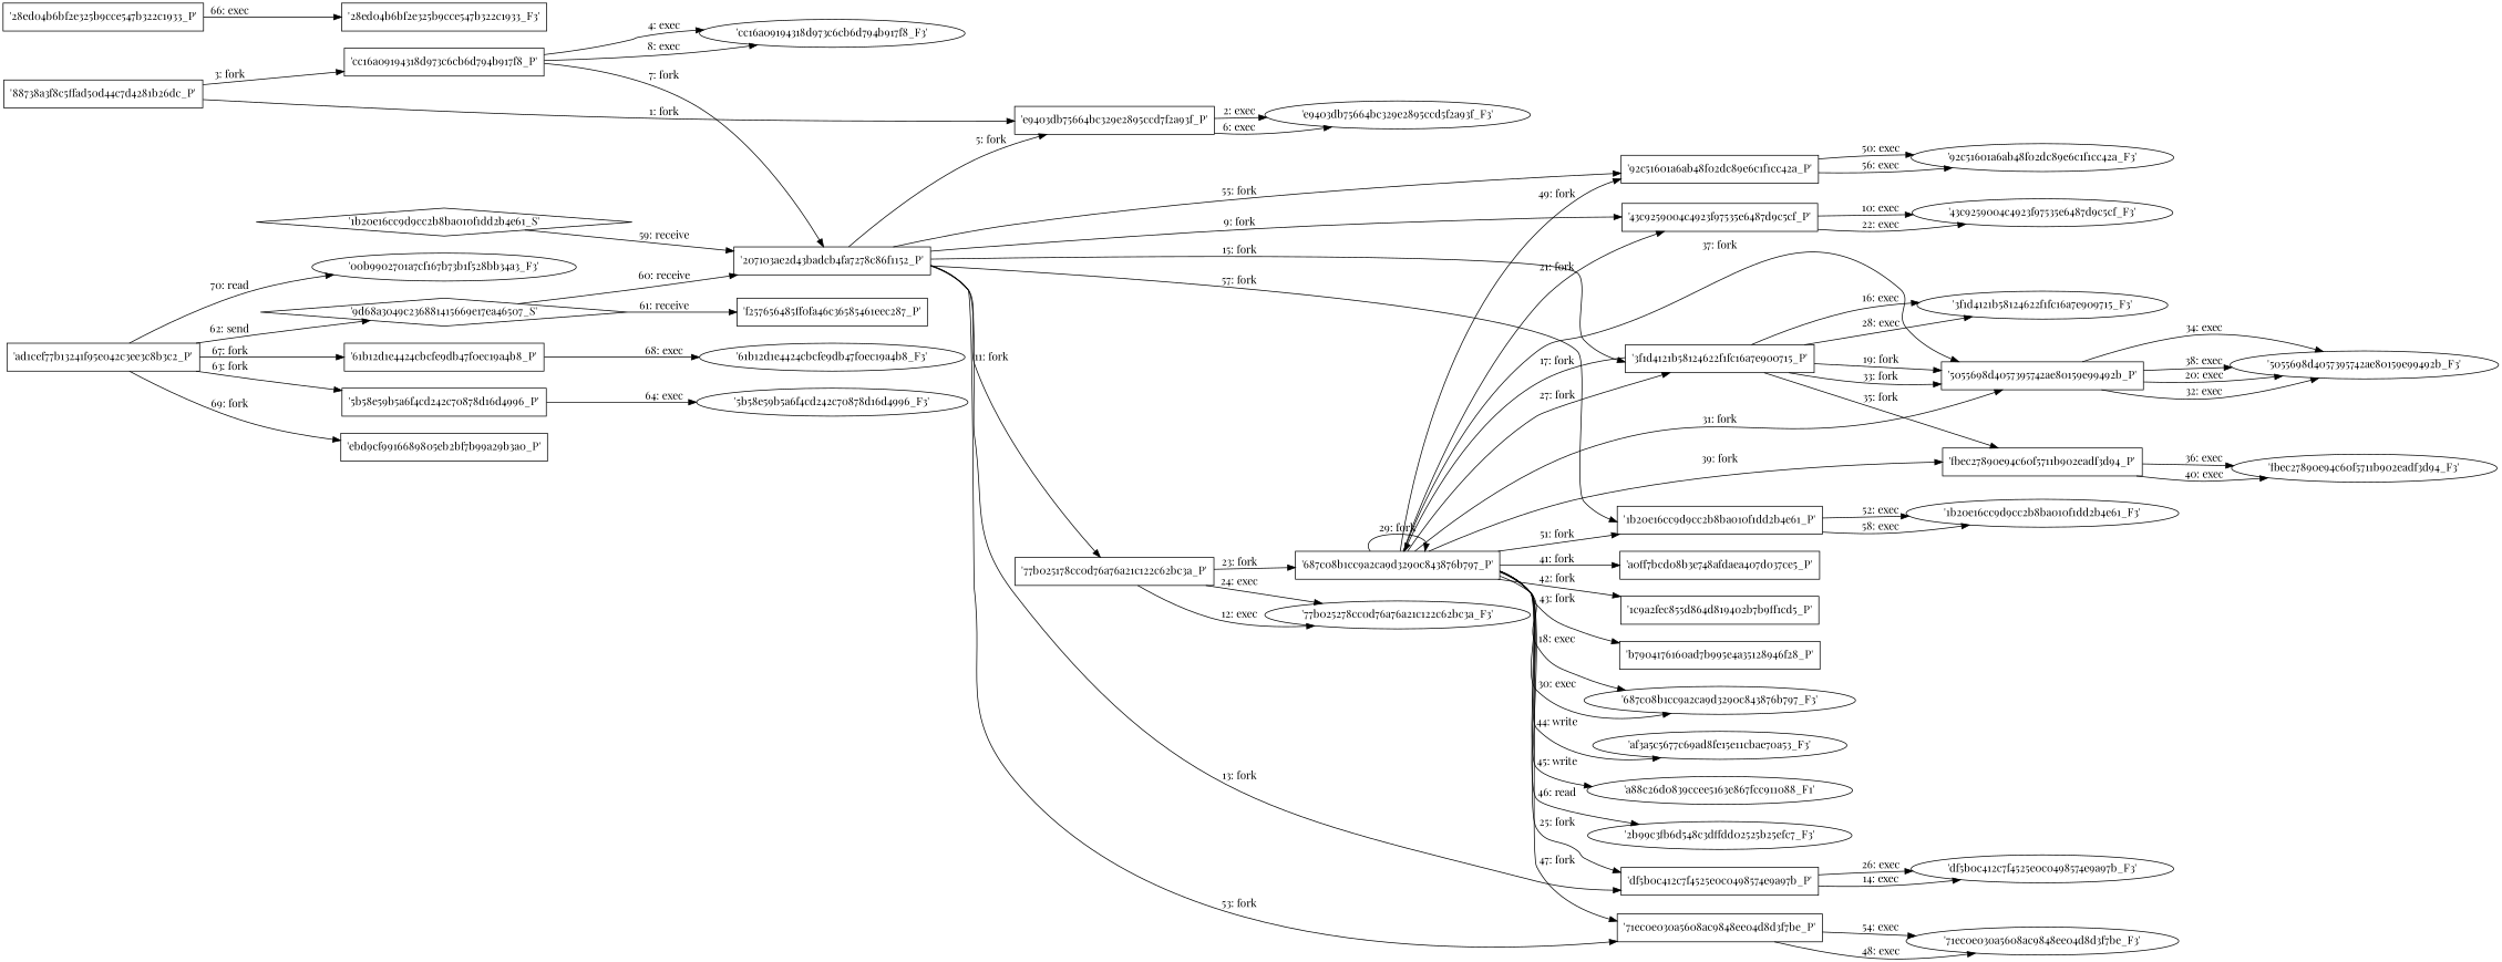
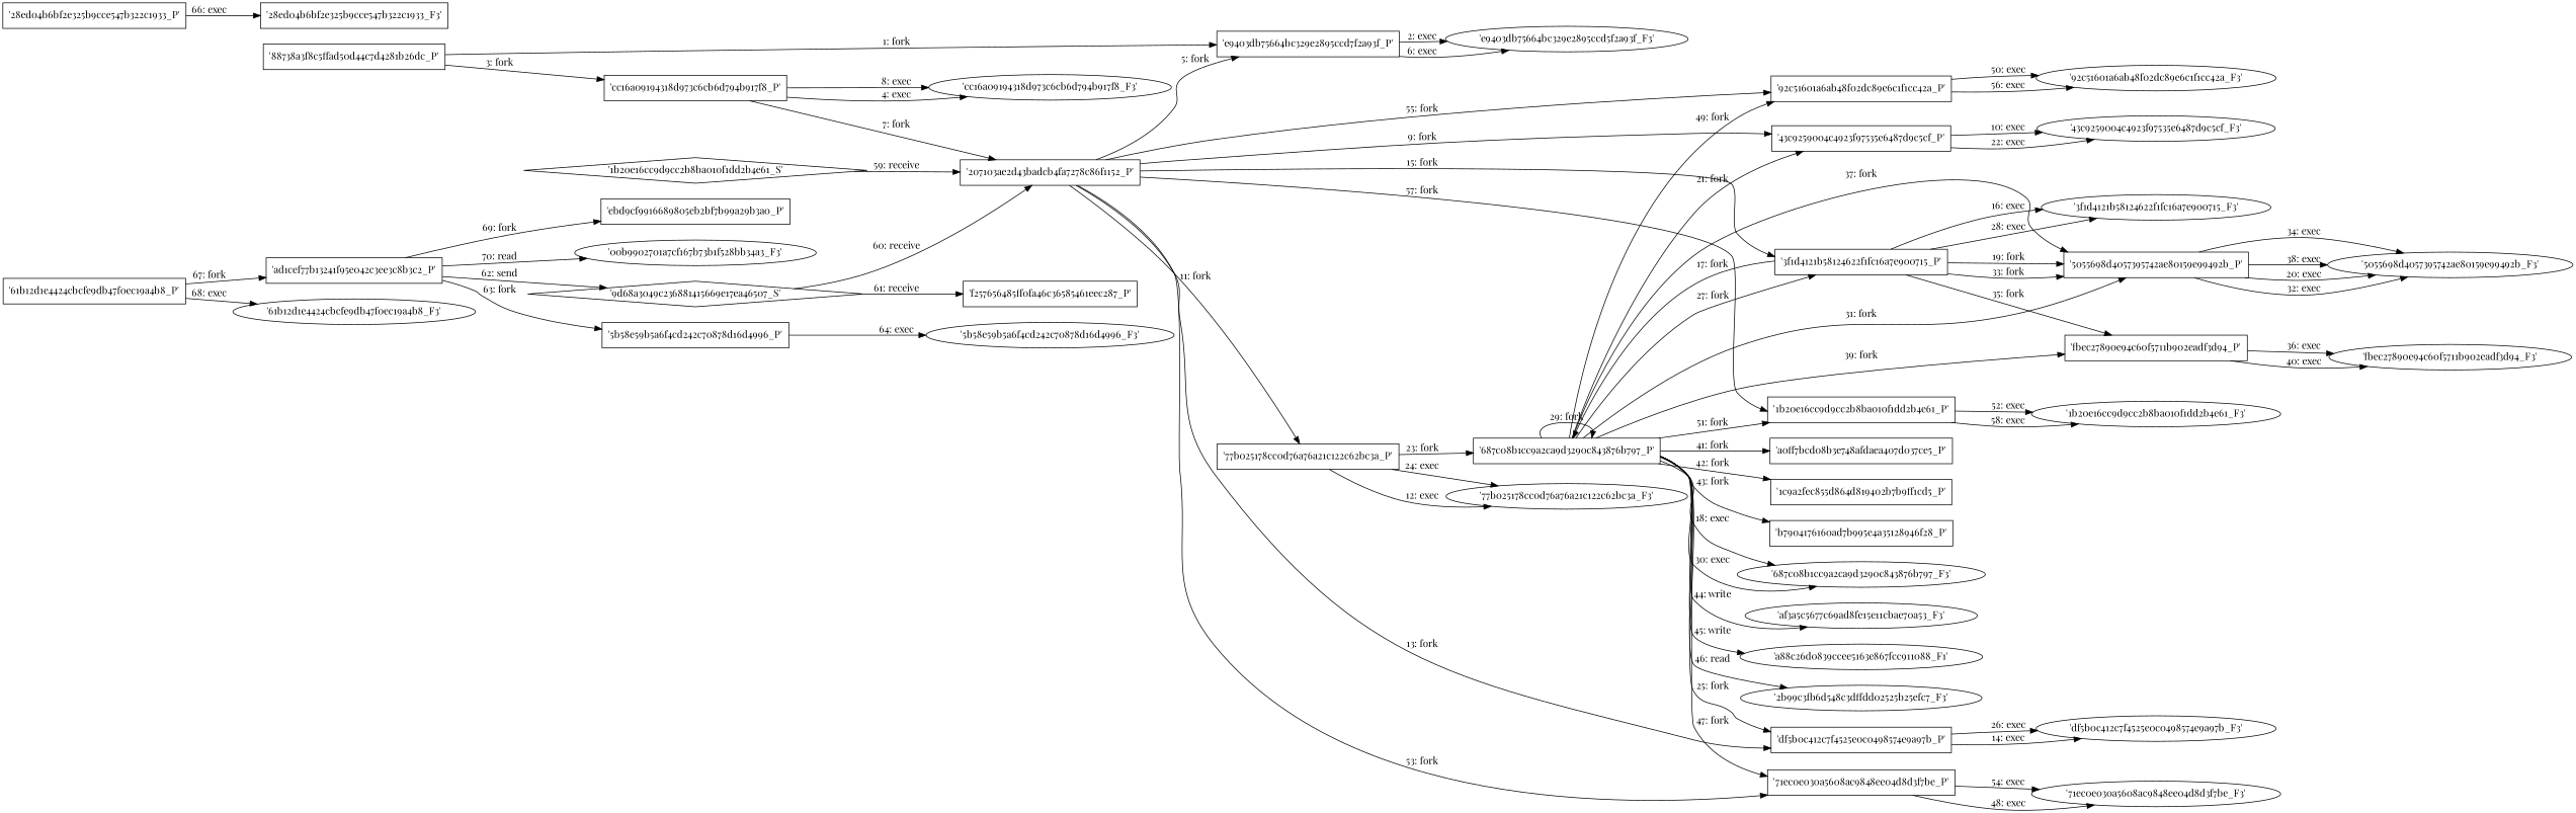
  digraph {
    engine=neato
    fixedsize=false
    fontname="Playfair Display"
    fontsize=10
    nodesep=0.3
    rankdir=LR
    ranksep=0
    splines=true
    node [fontname="Playfair Display" node_type=Process shape=box]
    edge [fontname="Playfair Display"]
    n1 [label="'e9403db75664bc329e2895ccd7f2a93f_P'"]
    "'88738a3f8c5ffad50d44c7d4281b26dc_P'"
    "'cc16a09194318d973c6cb6d794b917f8_P'"
    "'e9403db75664bc329e2895ccd5f2a93f_F3'" [node_type=File shape=ellipse]
    "'cc16a09194318d973c6cb6d794b917f8_F3'" [node_type=File shape=ellipse]
    "'207103ae2d43badcb4fa7278c86f1152_P'"
    "'43c9259004c4923f97535e6487d9c5cf_P'"
    "'77b025178cc0d76a76a21c122c62bc3a_P'"
    "'df5b0c412c7f4525e0c0498574e9a97b_P'"
    "'3f1d4121b58124622f1fc16a7e900715_P'"
    "'71ec0e030a5608ac9848ee04d8d3f7be_P'"
    "'92c51601a6ab48f02dc89e6c1f1cc42a_P'"
    "'1b20e16cc9d9cc2b8ba010f1dd2b4e61_P'"
    "'43c9259004c4923f97535e6487d9c5cf_F3'" [node_type=File shape=ellipse]
-   "'77b025178cc0d76a76a21c122c62bc3a_F3'" [node_type=File shape=ellipse label="'77b025278cc0d76a76a21c122c62bc3a_F3'"]
+   "'77b025178cc0d76a76a21c122c62bc3a_F3'" [node_type=File shape=ellipse]
    "'687c08b1cc9a2ca9d3290c843876b797_P'"
    "'df5b0c412c7f4525e0c0498574e9a97b_F3'" [node_type=File shape=ellipse]
-   "'3f1d4121b58124622f1fc16a7e900715_F3'" [node_type=File shape=ellipse label="'3f1d4121b58124622f1fc16a7e909715_F3'"]
+   "'3f1d4121b58124622f1fc16a7e900715_F3'" [node_type=File shape=ellipse]
    "'5055698d4057395742ae80159e99492b_P'"
    "'fbec27890e94c60f5711b902eadf3d94_P'"
    "'71ec0e030a5608ac9848ee04d8d3f7be_F3'" [node_type=File shape=ellipse]
    "'92c51601a6ab48f02dc89e6c1f1cc42a_F3'" [node_type=File shape=ellipse]
    "'1b20e16cc9d9cc2b8ba010f1dd2b4e61_F3'" [node_type=File shape=ellipse]
    "'687c08b1cc9a2ca9d3290c843876b797_F3'" [node_type=File shape=ellipse]
    "'a0ff7bcd08b3e748afdaea407d037ce5_P'"
    "'1c9a2fec855d864d819402b7b9ff1cd5_P'"
    "'b7904176160ad7b995e4a35128946f28_P'"
    "'af3a5c5677c69ad8fe15e11cbae70a53_F3'" [node_type=file shape=ellipse]
    "'a88c26d0839ccee5163e867fcc911088_F1'" [node_type=file shape=ellipse]
    "'2b99c3fb6d548c3dffdd02525b25efc7_F3'" [node_type=file shape=ellipse]
    "'5055698d4057395742ae80159e99492b_F3'" [node_type=File shape=ellipse]
    "'fbec27890e94c60f5711b902eadf3d94_F3'" [node_type=File shape=ellipse]
    "'1b20e16cc9d9cc2b8ba010f1dd2b4e61_S'" [node_type=Socket shape=diamond]
    n34 [label="'9d68a3049c236881415669e17ea46507_S'" node_type=Socket shape=diamond]
    "'f257656485ff0fa46c36585461eec287_P'"
    "'ad1cef77b13241f95e042c3ee3c8b3c2_P'"
    "'5b58e59b5a6f4cd242c70878d16d4996_P'"
    "'61b12d1e4424cbcfe9db47f0ec19a4b8_P'"
    "'ebd9cf9916689805eb2bf7b99a29b3a0_P'"
    "'00b9902701a7cf167b73b1f528bb34a3_F3'" [node_type=file shape=ellipse]
    "'5b58e59b5a6f4cd242c70878d16d4996_F3'" [node_type=File shape=ellipse]
    "'28ed04b6bf2e325b9cce547b322c1933_F3'" [node_type=File]
    "'28ed04b6bf2e325b9cce547b322c1933_P'"
    "'61b12d1e4424cbcfe9db47f0ec19a4b8_F3'" [node_type=File shape=ellipse]
    n1 -> "'e9403db75664bc329e2895ccd5f2a93f_F3'" [label="2: exec"]
    n1 -> "'e9403db75664bc329e2895ccd5f2a93f_F3'" [label="6: exec"]
    "'88738a3f8c5ffad50d44c7d4281b26dc_P'" -> n1 [label="1: fork"]
    "'88738a3f8c5ffad50d44c7d4281b26dc_P'" -> "'cc16a09194318d973c6cb6d794b917f8_P'" [label="3: fork"]
    "'cc16a09194318d973c6cb6d794b917f8_P'" -> "'cc16a09194318d973c6cb6d794b917f8_F3'" [label="4: exec"]
    "'cc16a09194318d973c6cb6d794b917f8_P'" -> "'cc16a09194318d973c6cb6d794b917f8_F3'" [label="8: exec"]
    "'cc16a09194318d973c6cb6d794b917f8_P'" -> "'207103ae2d43badcb4fa7278c86f1152_P'" [label="7: fork"]
    "'207103ae2d43badcb4fa7278c86f1152_P'" -> n1 [label="5: fork"]
    "'207103ae2d43badcb4fa7278c86f1152_P'" -> "'43c9259004c4923f97535e6487d9c5cf_P'" [label="9: fork"]
    "'207103ae2d43badcb4fa7278c86f1152_P'" -> "'77b025178cc0d76a76a21c122c62bc3a_P'" [label="11: fork"]
    "'207103ae2d43badcb4fa7278c86f1152_P'" -> "'df5b0c412c7f4525e0c0498574e9a97b_P'" [label="13: fork"]
    "'207103ae2d43badcb4fa7278c86f1152_P'" -> "'3f1d4121b58124622f1fc16a7e900715_P'" [label="15: fork"]
    "'207103ae2d43badcb4fa7278c86f1152_P'" -> "'71ec0e030a5608ac9848ee04d8d3f7be_P'" [label="53: fork"]
    "'207103ae2d43badcb4fa7278c86f1152_P'" -> "'92c51601a6ab48f02dc89e6c1f1cc42a_P'" [label="55: fork"]
    "'207103ae2d43badcb4fa7278c86f1152_P'" -> "'1b20e16cc9d9cc2b8ba010f1dd2b4e61_P'" [label="57: fork"]
    "'43c9259004c4923f97535e6487d9c5cf_P'" -> "'43c9259004c4923f97535e6487d9c5cf_F3'" [label="10: exec"]
    "'43c9259004c4923f97535e6487d9c5cf_P'" -> "'43c9259004c4923f97535e6487d9c5cf_F3'" [label="22: exec"]
    "'77b025178cc0d76a76a21c122c62bc3a_P'" -> "'77b025178cc0d76a76a21c122c62bc3a_F3'" [label="12: exec"]
    "'77b025178cc0d76a76a21c122c62bc3a_P'" -> "'77b025178cc0d76a76a21c122c62bc3a_F3'" [label="24: exec"]
    "'77b025178cc0d76a76a21c122c62bc3a_P'" -> "'687c08b1cc9a2ca9d3290c843876b797_P'" [label="23: fork"]
    "'df5b0c412c7f4525e0c0498574e9a97b_P'" -> "'df5b0c412c7f4525e0c0498574e9a97b_F3'" [label="14: exec"]
    "'df5b0c412c7f4525e0c0498574e9a97b_P'" -> "'df5b0c412c7f4525e0c0498574e9a97b_F3'" [label="26: exec"]
    "'3f1d4121b58124622f1fc16a7e900715_P'" -> "'687c08b1cc9a2ca9d3290c843876b797_P'" [label="17: fork"]
    "'3f1d4121b58124622f1fc16a7e900715_P'" -> "'3f1d4121b58124622f1fc16a7e900715_F3'" [label="16: exec"]
    "'3f1d4121b58124622f1fc16a7e900715_P'" -> "'3f1d4121b58124622f1fc16a7e900715_F3'" [label="28: exec"]
    "'3f1d4121b58124622f1fc16a7e900715_P'" -> "'5055698d4057395742ae80159e99492b_P'" [label="19: fork"]
    "'3f1d4121b58124622f1fc16a7e900715_P'" -> "'5055698d4057395742ae80159e99492b_P'" [label="33: fork"]
    "'3f1d4121b58124622f1fc16a7e900715_P'" -> "'fbec27890e94c60f5711b902eadf3d94_P'" [label="35: fork"]
    "'71ec0e030a5608ac9848ee04d8d3f7be_P'" -> "'71ec0e030a5608ac9848ee04d8d3f7be_F3'" [label="48: exec"]
    "'71ec0e030a5608ac9848ee04d8d3f7be_P'" -> "'71ec0e030a5608ac9848ee04d8d3f7be_F3'" [label="54: exec"]
    "'92c51601a6ab48f02dc89e6c1f1cc42a_P'" -> "'92c51601a6ab48f02dc89e6c1f1cc42a_F3'" [label="50: exec"]
    "'92c51601a6ab48f02dc89e6c1f1cc42a_P'" -> "'92c51601a6ab48f02dc89e6c1f1cc42a_F3'" [label="56: exec"]
    "'1b20e16cc9d9cc2b8ba010f1dd2b4e61_P'" -> "'1b20e16cc9d9cc2b8ba010f1dd2b4e61_F3'" [label="52: exec"]
    "'1b20e16cc9d9cc2b8ba010f1dd2b4e61_P'" -> "'1b20e16cc9d9cc2b8ba010f1dd2b4e61_F3'" [label="58: exec"]
    "'687c08b1cc9a2ca9d3290c843876b797_P'" -> "'43c9259004c4923f97535e6487d9c5cf_P'" [label="21: fork"]
    "'687c08b1cc9a2ca9d3290c843876b797_P'" -> "'df5b0c412c7f4525e0c0498574e9a97b_P'" [label="25: fork"]
    "'687c08b1cc9a2ca9d3290c843876b797_P'" -> "'3f1d4121b58124622f1fc16a7e900715_P'" [label="27: fork"]
    "'687c08b1cc9a2ca9d3290c843876b797_P'" -> "'71ec0e030a5608ac9848ee04d8d3f7be_P'" [label="47: fork"]
    "'687c08b1cc9a2ca9d3290c843876b797_P'" -> "'92c51601a6ab48f02dc89e6c1f1cc42a_P'" [label="49: fork"]
    "'687c08b1cc9a2ca9d3290c843876b797_P'" -> "'1b20e16cc9d9cc2b8ba010f1dd2b4e61_P'" [label="51: fork"]
    "'687c08b1cc9a2ca9d3290c843876b797_P'" -> "'687c08b1cc9a2ca9d3290c843876b797_P'" [label="29: fork"]
    "'687c08b1cc9a2ca9d3290c843876b797_P'" -> "'5055698d4057395742ae80159e99492b_P'" [label="31: fork"]
    "'687c08b1cc9a2ca9d3290c843876b797_P'" -> "'5055698d4057395742ae80159e99492b_P'" [label="37: fork"]
    "'687c08b1cc9a2ca9d3290c843876b797_P'" -> "'fbec27890e94c60f5711b902eadf3d94_P'" [label="39: fork"]
    "'687c08b1cc9a2ca9d3290c843876b797_P'" -> "'687c08b1cc9a2ca9d3290c843876b797_F3'" [label="18: exec"]
    "'687c08b1cc9a2ca9d3290c843876b797_P'" -> "'687c08b1cc9a2ca9d3290c843876b797_F3'" [label="30: exec"]
    "'687c08b1cc9a2ca9d3290c843876b797_P'" -> "'a0ff7bcd08b3e748afdaea407d037ce5_P'" [label="41: fork"]
    "'687c08b1cc9a2ca9d3290c843876b797_P'" -> "'1c9a2fec855d864d819402b7b9ff1cd5_P'" [label="42: fork"]
    "'687c08b1cc9a2ca9d3290c843876b797_P'" -> "'b7904176160ad7b995e4a35128946f28_P'" [label="43: fork"]
    "'687c08b1cc9a2ca9d3290c843876b797_P'" -> "'af3a5c5677c69ad8fe15e11cbae70a53_F3'" [label="44: write"]
    "'687c08b1cc9a2ca9d3290c843876b797_P'" -> "'a88c26d0839ccee5163e867fcc911088_F1'" [label="45: write"]
    "'687c08b1cc9a2ca9d3290c843876b797_P'" -> "'2b99c3fb6d548c3dffdd02525b25efc7_F3'" [label="46: read"]
    "'5055698d4057395742ae80159e99492b_P'" -> "'5055698d4057395742ae80159e99492b_F3'" [label="20: exec"]
    "'5055698d4057395742ae80159e99492b_P'" -> "'5055698d4057395742ae80159e99492b_F3'" [label="32: exec"]
    "'5055698d4057395742ae80159e99492b_P'" -> "'5055698d4057395742ae80159e99492b_F3'" [label="34: exec"]
    "'5055698d4057395742ae80159e99492b_P'" -> "'5055698d4057395742ae80159e99492b_F3'" [label="38: exec"]
    "'fbec27890e94c60f5711b902eadf3d94_P'" -> "'fbec27890e94c60f5711b902eadf3d94_F3'" [label="36: exec"]
    "'fbec27890e94c60f5711b902eadf3d94_P'" -> "'fbec27890e94c60f5711b902eadf3d94_F3'" [label="40: exec"]
    "'1b20e16cc9d9cc2b8ba010f1dd2b4e61_S'" -> "'207103ae2d43badcb4fa7278c86f1152_P'" [label="59: receive"]
    n34 -> "'207103ae2d43badcb4fa7278c86f1152_P'" [label="60: receive"]
    n34 -> "'f257656485ff0fa46c36585461eec287_P'" [label="61: receive"]
    "'ad1cef77b13241f95e042c3ee3c8b3c2_P'" -> n34 [label="62: send"]
    "'ad1cef77b13241f95e042c3ee3c8b3c2_P'" -> "'5b58e59b5a6f4cd242c70878d16d4996_P'" [label="63: fork"]
-   "'ad1cef77b13241f95e042c3ee3c8b3c2_P'" -> "'61b12d1e4424cbcfe9db47f0ec19a4b8_P'" [label="67: fork"]
+   "'61b12d1e4424cbcfe9db47f0ec19a4b8_P'" -> "'ad1cef77b13241f95e042c3ee3c8b3c2_P'" [label="67: fork"]
    "'ad1cef77b13241f95e042c3ee3c8b3c2_P'" -> "'ebd9cf9916689805eb2bf7b99a29b3a0_P'" [label="69: fork"]
    "'ad1cef77b13241f95e042c3ee3c8b3c2_P'" -> "'00b9902701a7cf167b73b1f528bb34a3_F3'" [label="70: read"]
    "'5b58e59b5a6f4cd242c70878d16d4996_P'" -> "'5b58e59b5a6f4cd242c70878d16d4996_F3'" [label="64: exec"]
    "'61b12d1e4424cbcfe9db47f0ec19a4b8_P'" -> "'61b12d1e4424cbcfe9db47f0ec19a4b8_F3'" [label="68: exec"]
    "'28ed04b6bf2e325b9cce547b322c1933_P'" -> "'28ed04b6bf2e325b9cce547b322c1933_F3'" [label="66: exec"]
  }
